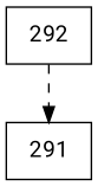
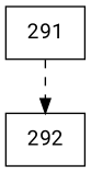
  digraph {
    fontname="Roboto Mono"
    node [shape=record fontname="Roboto Mono"]
    n1 [label="{291}"]
    n2 [label="{292}"]
-   n2 -> n1 [color=black style=dashed fontname="Roboto Mono"]
+   n1 -> n2 [color=black style=dashed fontname="Roboto Mono"]
  }
